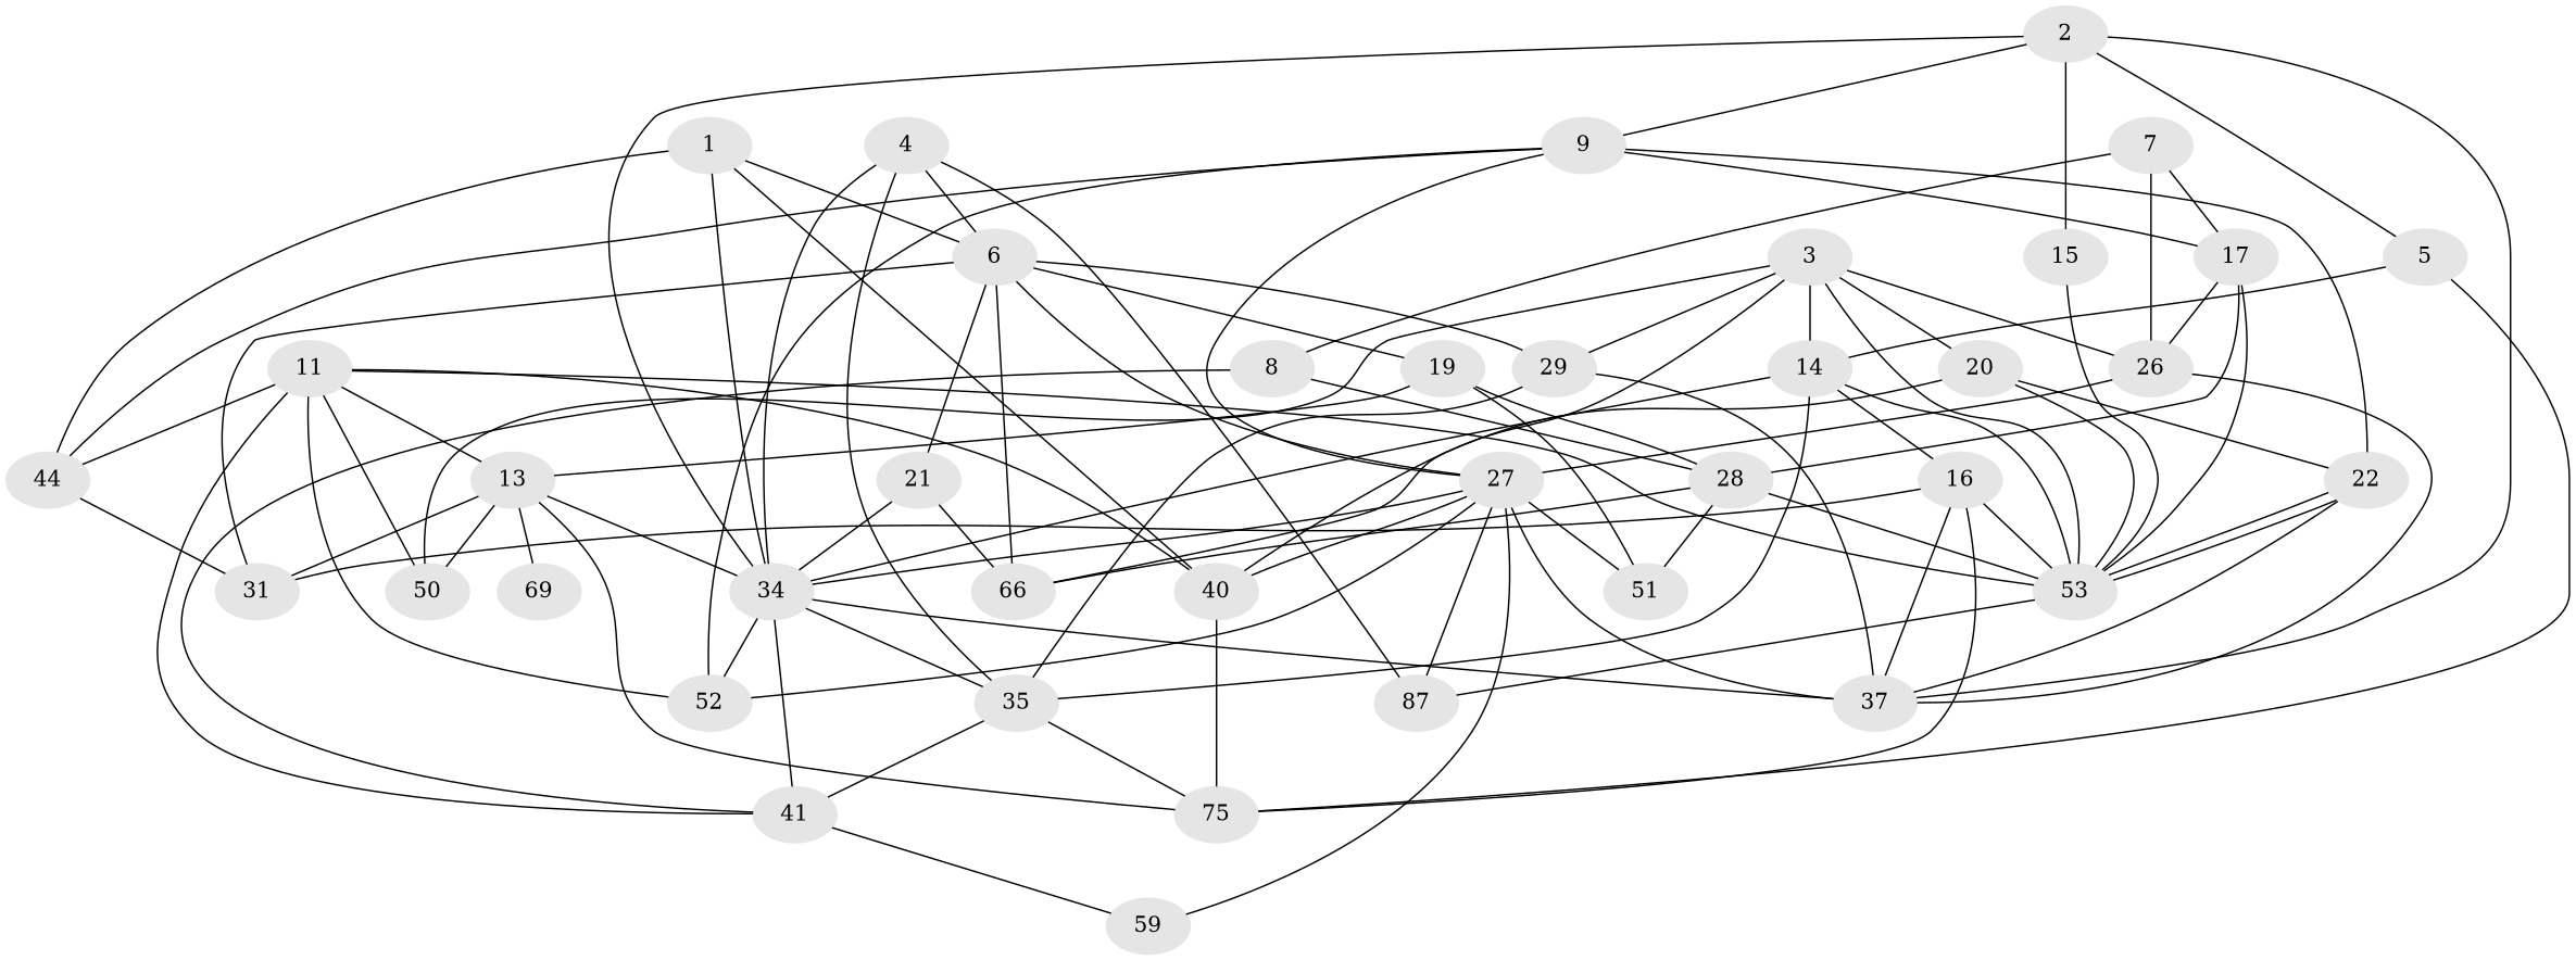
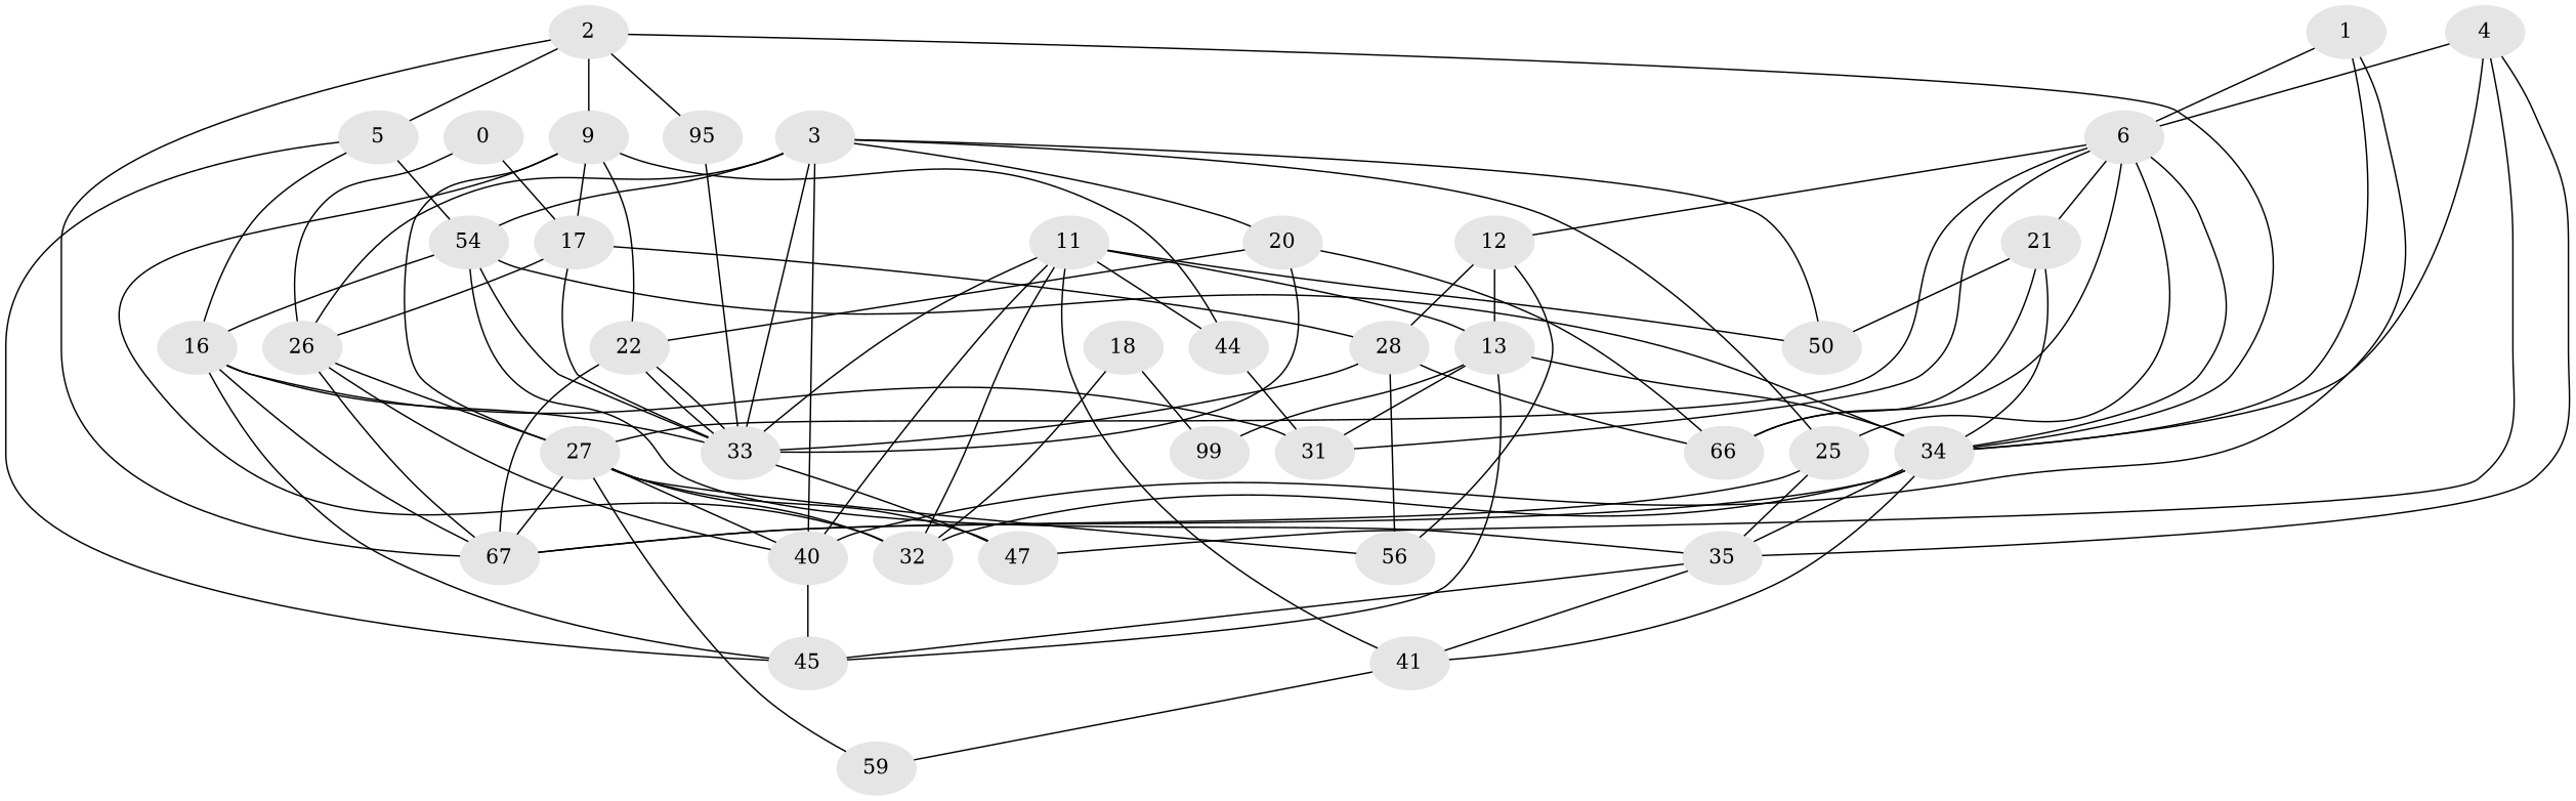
  graph {
    node [color=gray90 style=filled]
    1 [super="+53"]
    6 [super="+20"]
    34 [super="+57"]
    40 [super="+64"]
    44
-   25 [super="+39" label=29]
-   12 [super="+63" label=19]
+   25 [super="+39"]
+   12 [super="+63"]
    21
    27 [super="+67"]
    n10 [label=31]
    66
-   37 [super="+68"]
+   37 [super="+68" label=67]
    35 [super="+43"]
    41 [super="+48"]
-   52 [super="+55"]
-   45 [super="+49" label=75]
+   52 [super="+55" label=32]
+   45 [super="+49"]
    2 [super="+24"]
    5 [super="+36"]
    9 [super="+31"]
-   15
-   14 [super="+23"]
+   15 [label=95]
+   14 [super="+23" label=54]
    16 [super="+54"]
    17 [super="+46"]
    22
-   33 [super="+51" label=53]
+   33 [super="+51"]
    3 [super="+38"]
    n27 [label=20 super="+32"]
    26 [super="+62"]
    50 [super="+65"]
-   47 [label=87]
+   47
    4 [super="+60"]
    28 [super="+42"]
    13 [super="+30"]
-   56 [super="+58" label=51]
+   56 [super="+58"]
    59
-   8 [super="+29"]
-   7
+   7 [label=0]
    11 [super="+19"]
-   69
+   69 [label=99]
+   18
    1 -- 6
    1 -- 34
    1 -- 40
-   1 -- 44
    6 -- 25
    6 -- 12
    6 -- 21
    6 -- 27
    6 -- n10
    6 -- 66
    34 -- 37
    34 -- 35
    34 -- 41
    34 -- 52
    40 -- 45
    44 -- n10
    25 -- 37
    25 -- 35
    12 -- 28
    12 -- 13 [weight=2]
    12 -- 56
    21 -- 34
    21 -- 66
-   13 -- 50
-   27 -- 34
+   21 -- 50
+   6 -- 34
    27 -- 40
    27 -- 37
    27 -- 52
    27 -- 47
    27 -- 56
    27 -- 59
    35 -- 41
    35 -- 45
    41 -- 59
    2 -- 34
    2 -- 37
    2 -- 5
    2 -- 9
    2 -- 15
    5 -- 45
    5 -- 14 [weight=2]
+   5 -- 16
    9 -- 44
    9 -- 27
    9 -- 52
    9 -- 17
    9 -- 22
    15 -- 33
    14 -- 34
    14 -- 35
    14 -- 16
    14 -- 33
    16 -- n10
    16 -- 37
    16 -- 45
    16 -- 33
    17 -- 33
    17 -- 26
    17 -- 28
    22 -- 37
    22 -- 33
    22 -- 33
    33 -- 47
    3 -- 40
    3 -- 25
    3 -- 14 [weight=2]
    3 -- 33
    3 -- n27
    3 -- 26
    3 -- 50
    n27 -- 66
    n27 -- 22
    n27 -- 33
+   26 -- 40
    26 -- 27
    26 -- 37
    4 -- 6
    4 -- 34
    4 -- 35
    4 -- 47
    28 -- 66
    28 -- 33 [weight=2]
    28 -- 56
    13 -- 34
    13 -- n10
    13 -- 45
    13 -- 69 [weight=2]
-   8 -- 41
-   8 -- 28
    7 -- 17
    7 -- 26
-   7 -- 8
    11 -- 40
    11 -- 44
    11 -- 41
    11 -- 52
    11 -- 33
    11 -- 50 [weight=2]
    11 -- 13
+   18 -- 52
+   18 -- 69
  }
